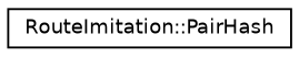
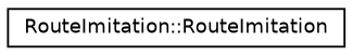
  digraph {
    rankdir=LR
-   n1 [color=black fillcolor=white fontname=Helvetica fontsize=10 height=0.2 label="RouteImitation::PairHash" shape=record style=filled width=0.4]
+   n1 [color=black fillcolor=white fontname=Helvetica fontsize=10 height=0.2 label="RouteImitation::RouteImitation" shape=record style=filled width=0.4]
  }
